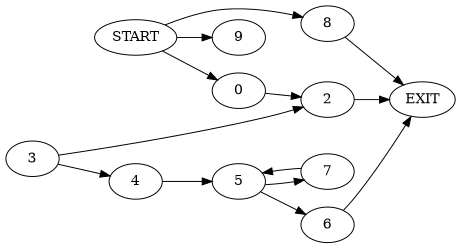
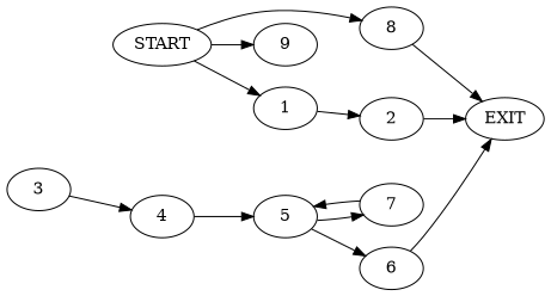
  digraph {
    rankdir=LR
    n1 [label=START]
-   1 [label=0]
+   1
    8
    9
    2
    n6 [label=EXIT]
    3
    4
    5
    6
    7
    n1 -> 1
    n1 -> 8
    n1 -> 9
    1 -> 2
    8 -> n6
    2 -> n6
-   3 -> 2
    3 -> 4
    4 -> 5
    5 -> 6
    5 -> 7
    6 -> n6
    7 -> 5
  }
